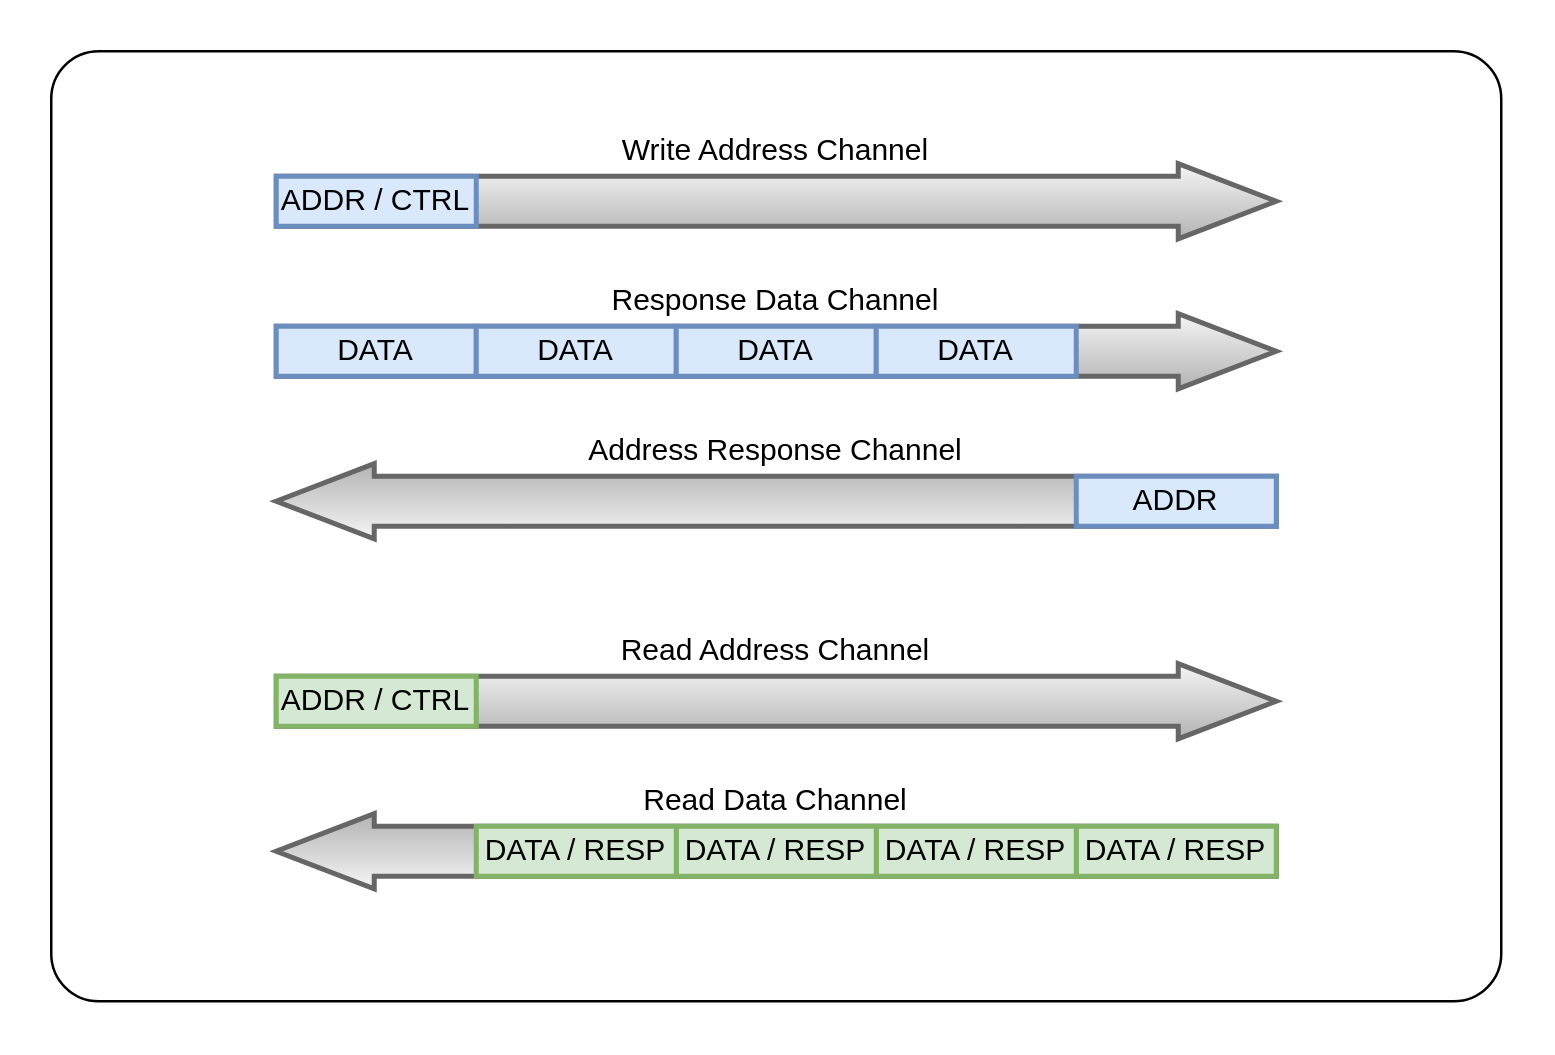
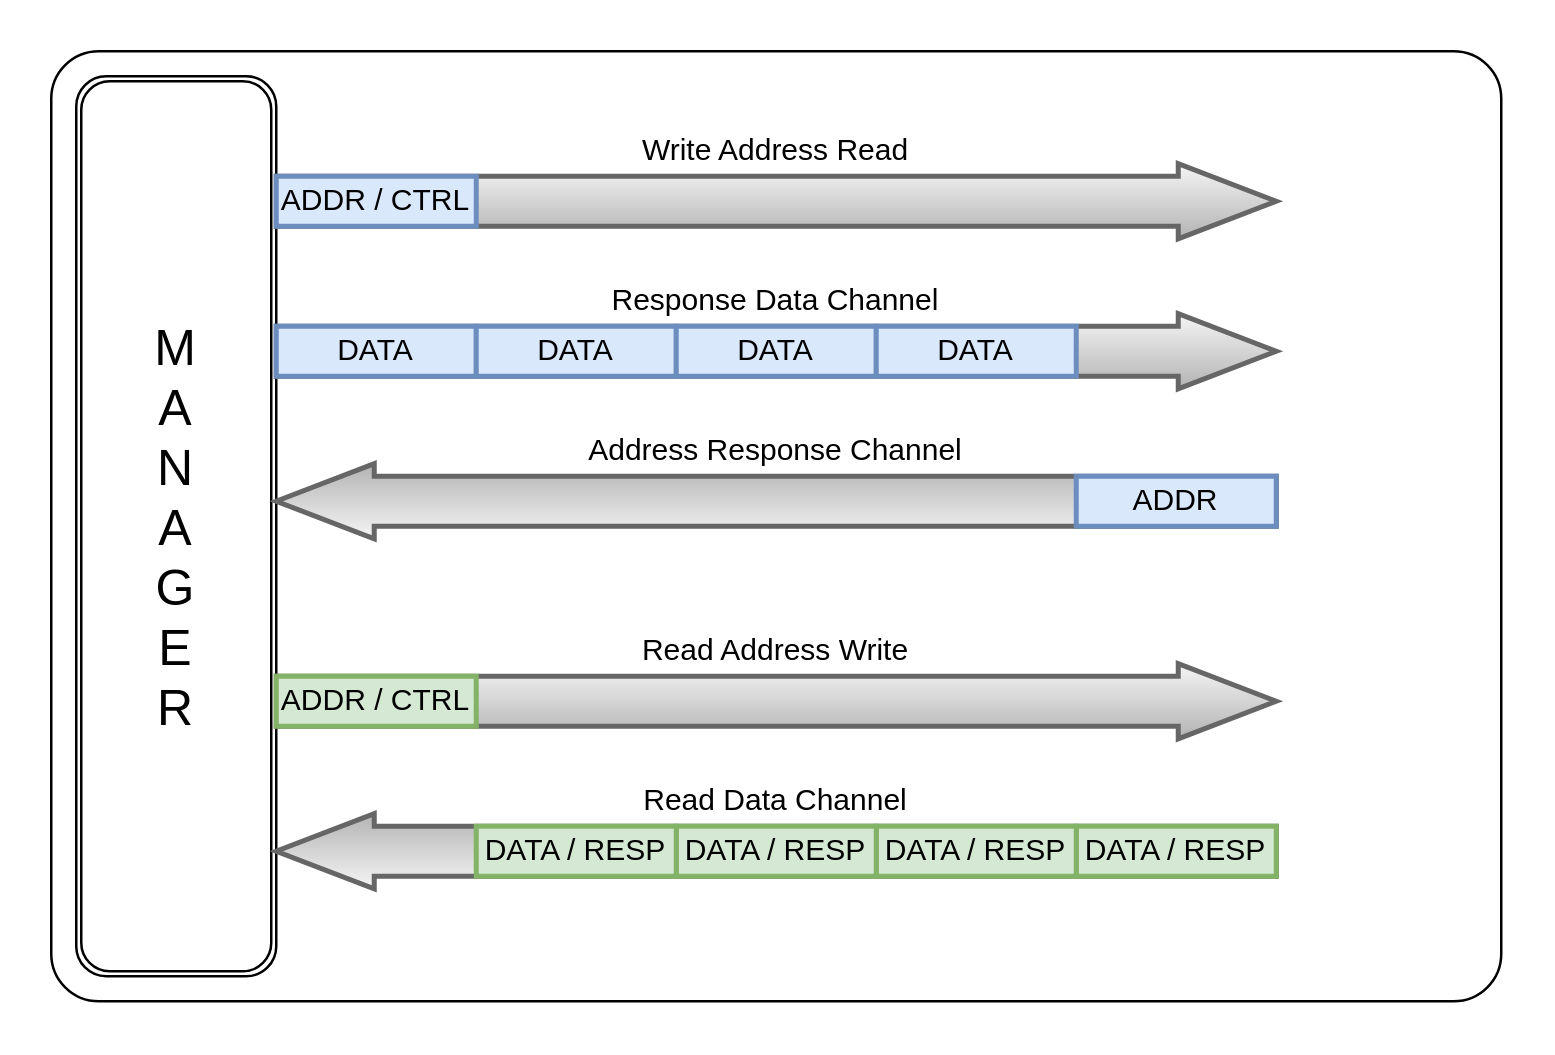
  <mxCell id="0" />
  <mxCell id="1" parent="0" />
  <mxCell id="2" value="" style="rounded=1;whiteSpace=wrap;html=1;arcSize=5;" vertex="1" parent="1"><mxGeometry x="20" y="20" width="580" height="380" as="geometry" /></mxCell>
- <mxCell id="3" value="Write Address Channel" style="rounded=0;whiteSpace=wrap;html=1;fillColor=none;strokeColor=none;" vertex="1" parent="1"><mxGeometry x="110" y="50" width="400" height="20" as="geometry" /></mxCell>
+ <mxCell id="3" value="Write Address Read" style="rounded=0;whiteSpace=wrap;html=1;fillColor=none;strokeColor=none;" vertex="1" parent="1"><mxGeometry x="110" y="50" width="400" height="20" as="geometry" /></mxCell>
+ <mxCell id="4" value="&lt;font style=&quot;font-size: 20px;&quot;&gt;M&lt;br&gt;A&lt;br&gt;N&lt;br&gt;A&lt;br&gt;G&lt;br&gt;E&lt;br&gt;R&lt;/font&gt;" style="shape=ext;double=1;rounded=1;whiteSpace=wrap;html=1;" vertex="1" parent="1"><mxGeometry x="30" y="30" width="80" height="360" as="geometry" /></mxCell>
  <mxCell id="5" value="" style="shape=singleArrow;whiteSpace=wrap;html=1;arrowWidth=0.667;arrowSize=0.098;fillColor=#f5f5f5;gradientColor=#b3b3b3;strokeColor=#666666;strokeWidth=2;" vertex="1" parent="1"><mxGeometry x="110" y="65" width="400" height="30" as="geometry" /></mxCell>
  <mxCell id="6" value="ADDR / CTRL" style="rounded=0;whiteSpace=wrap;html=1;fillColor=#dae8fc;strokeColor=#6c8ebf;strokeWidth=2;" vertex="1" parent="1"><mxGeometry x="110" y="70" width="80" height="20" as="geometry" /></mxCell>
  <mxCell id="7" value="" style="shape=singleArrow;whiteSpace=wrap;html=1;arrowWidth=0.667;arrowSize=0.098;fillColor=#f5f5f5;gradientColor=#b3b3b3;strokeColor=#666666;strokeWidth=2;" vertex="1" parent="1"><mxGeometry x="110" y="125" width="400" height="30" as="geometry" /></mxCell>
  <mxCell id="8" value="DATA" style="rounded=0;whiteSpace=wrap;html=1;fillColor=#dae8fc;strokeColor=#6c8ebf;strokeWidth=2;" vertex="1" parent="1"><mxGeometry x="110" y="130" width="80" height="20" as="geometry" /></mxCell>
  <mxCell id="9" value="DATA" style="rounded=0;whiteSpace=wrap;html=1;fillColor=#dae8fc;strokeColor=#6c8ebf;strokeWidth=2;" vertex="1" parent="1"><mxGeometry x="190" y="130" width="80" height="20" as="geometry" /></mxCell>
  <mxCell id="10" value="DATA" style="rounded=0;whiteSpace=wrap;html=1;fillColor=#dae8fc;strokeColor=#6c8ebf;strokeWidth=2;" vertex="1" parent="1"><mxGeometry x="270" y="130" width="80" height="20" as="geometry" /></mxCell>
  <mxCell id="11" value="DATA" style="rounded=0;whiteSpace=wrap;html=1;fillColor=#dae8fc;strokeColor=#6c8ebf;strokeWidth=2;" vertex="1" parent="1"><mxGeometry x="350" y="130" width="80" height="20" as="geometry" /></mxCell>
  <mxCell id="12" value="" style="shape=singleArrow;whiteSpace=wrap;html=1;arrowWidth=0.667;arrowSize=0.098;rotation=-180;fillColor=#f5f5f5;gradientColor=#b3b3b3;strokeColor=#666666;strokeWidth=2;" vertex="1" parent="1"><mxGeometry x="110" y="185" width="400" height="30" as="geometry" /></mxCell>
  <mxCell id="13" value="ADDR" style="rounded=0;whiteSpace=wrap;html=1;fillColor=#dae8fc;strokeColor=#6c8ebf;strokeWidth=2;" vertex="1" parent="1"><mxGeometry x="430" y="190" width="80" height="20" as="geometry" /></mxCell>
  <mxCell id="14" value="" style="shape=singleArrow;whiteSpace=wrap;html=1;arrowWidth=0.667;arrowSize=0.098;fillColor=#f5f5f5;gradientColor=#b3b3b3;strokeColor=#666666;strokeWidth=2;" vertex="1" parent="1"><mxGeometry x="110" y="265" width="400" height="30" as="geometry" /></mxCell>
  <mxCell id="15" value="ADDR / CTRL" style="rounded=0;whiteSpace=wrap;html=1;strokeWidth=2;fillColor=#d5e8d4;strokeColor=#82b366;" vertex="1" parent="1"><mxGeometry x="110" y="270" width="80" height="20" as="geometry" /></mxCell>
  <mxCell id="16" value="" style="shape=singleArrow;whiteSpace=wrap;html=1;arrowWidth=0.667;arrowSize=0.098;rotation=-180;fillColor=#f5f5f5;gradientColor=#b3b3b3;strokeColor=#666666;strokeWidth=2;" vertex="1" parent="1"><mxGeometry x="110" y="325" width="400" height="30" as="geometry" /></mxCell>
  <mxCell id="17" value="DATA / RESP" style="rounded=0;whiteSpace=wrap;html=1;strokeWidth=2;fillColor=#d5e8d4;strokeColor=#82b366;" vertex="1" parent="1"><mxGeometry x="430" y="330" width="80" height="20" as="geometry" /></mxCell>
  <mxCell id="18" value="DATA / RESP" style="rounded=0;whiteSpace=wrap;html=1;strokeWidth=2;fillColor=#d5e8d4;strokeColor=#82b366;" vertex="1" parent="1"><mxGeometry x="350" y="330" width="80" height="20" as="geometry" /></mxCell>
  <mxCell id="19" value="DATA / RESP" style="rounded=0;whiteSpace=wrap;html=1;strokeWidth=2;fillColor=#d5e8d4;strokeColor=#82b366;" vertex="1" parent="1"><mxGeometry x="270" y="330" width="80" height="20" as="geometry" /></mxCell>
  <mxCell id="20" value="DATA / RESP" style="rounded=0;whiteSpace=wrap;html=1;strokeWidth=2;fillColor=#d5e8d4;strokeColor=#82b366;" vertex="1" parent="1"><mxGeometry x="190" y="330" width="80" height="20" as="geometry" /></mxCell>
  <mxCell id="21" value="Response Data Channel" style="rounded=0;whiteSpace=wrap;html=1;fillColor=none;strokeColor=none;" vertex="1" parent="1"><mxGeometry x="110" y="110" width="400" height="20" as="geometry" /></mxCell>
  <mxCell id="22" value="Address Response Channel" style="rounded=0;whiteSpace=wrap;html=1;fillColor=none;strokeColor=none;" vertex="1" parent="1"><mxGeometry x="110" y="170" width="400" height="20" as="geometry" /></mxCell>
- <mxCell id="23" value="Read Address Channel" style="rounded=0;whiteSpace=wrap;html=1;fillColor=none;strokeColor=none;" vertex="1" parent="1"><mxGeometry x="110" y="250" width="400" height="20" as="geometry" /></mxCell>
+ <mxCell id="23" value="Read Address Write" style="rounded=0;whiteSpace=wrap;html=1;fillColor=none;strokeColor=none;" vertex="1" parent="1"><mxGeometry x="110" y="250" width="400" height="20" as="geometry" /></mxCell>
  <mxCell id="24" value="Read Data Channel" style="rounded=0;whiteSpace=wrap;html=1;fillColor=none;strokeColor=none;" vertex="1" parent="1"><mxGeometry x="110" y="310" width="400" height="20" as="geometry" /></mxCell>
